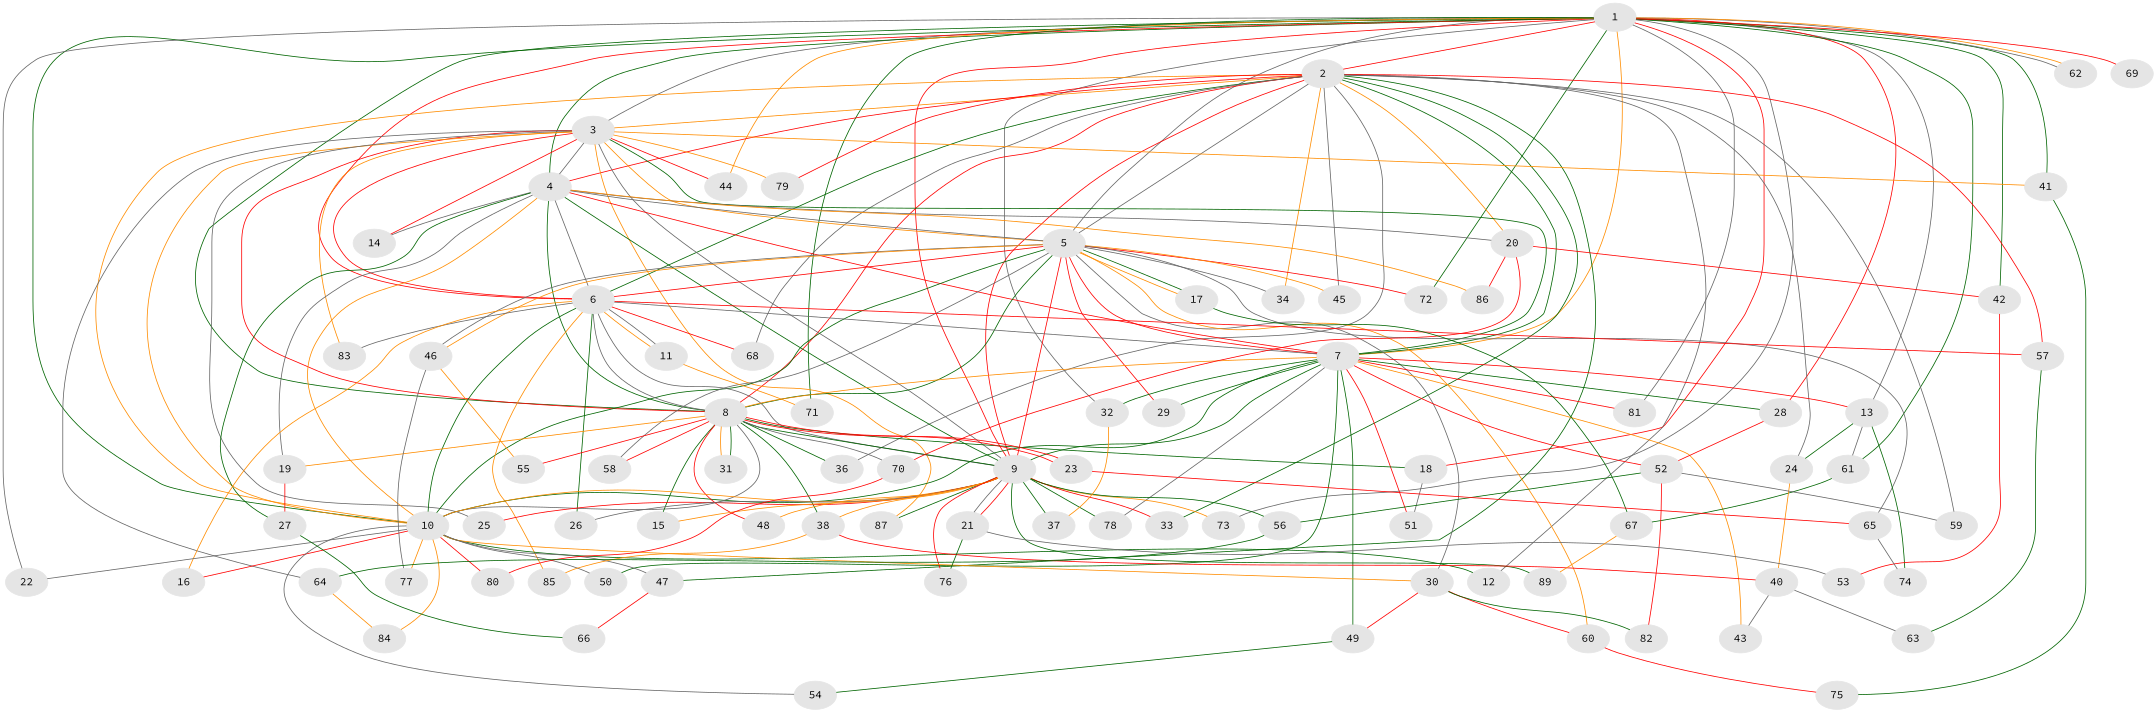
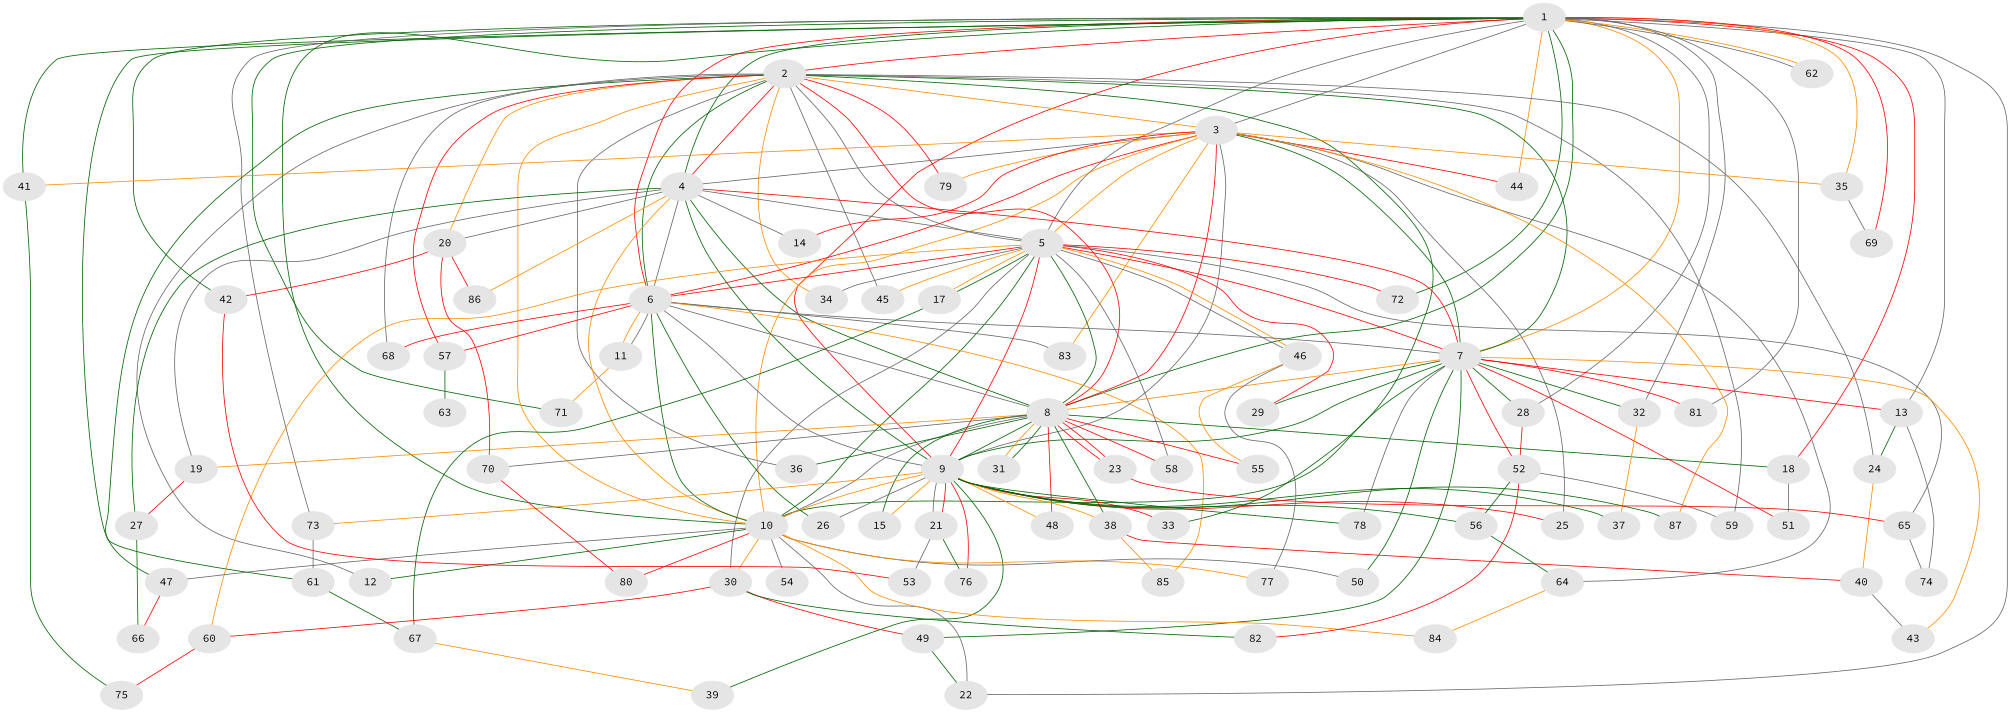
  graph {
    fontname="Source Code Pro"
    node [color=gray90 fontname="Source Code Pro" style=filled]
    edge [color=gray40 fontname="Source Code Pro"]
    1
    2
    3
    4
    5
    6
    7
    8
    9
    10
    13
    18
    22
    28
    32
+   35
    41
    42
    44
    61
    62
    69
    71
    72
    73
    81
    12
    20
    24
    33
    34
    36
    45
    47
    57
    59
    68
    79
    14
    25
    64
    83
    87
    19
    27
    86
    17
    29
    30
    46
    58
    60
    65
    11
-   16
    26
    85
    43
    49
    50
    51
    52
    78
    15
    23
    31
    38
    48
    55
    70
    21
    37
-   39 [label=89]
+   39
    56
    76
    54
    77
    80
    84
    74
    75
    53
    67
    40
    66
    63
    82
    1 -- 2 [color=red]
    1 -- 3
    1 -- 4 [color=darkgreen]
    1 -- 5
    1 -- 6 [color=red]
    1 -- 7 [color=darkorange]
    1 -- 8 [color=darkgreen]
    1 -- 9 [color=red]
    1 -- 10 [color=darkgreen]
    1 -- 13
    1 -- 18 [color=red]
    1 -- 22
-   1 -- 28 [color=red]
+   1 -- 28
    1 -- 32
+   1 -- 35 [color=darkorange]
    1 -- 41 [color=darkgreen]
    1 -- 42 [color=darkgreen]
    1 -- 44 [color=darkorange]
    1 -- 61 [color=darkgreen]
    1 -- 62
    1 -- 62 [color=darkorange]
    1 -- 69 [color=red]
    1 -- 71 [color=darkgreen]
    1 -- 72 [color=darkgreen]
    1 -- 73
    1 -- 81
    2 -- 3 [color=darkorange]
    2 -- 4 [color=red]
    2 -- 5
    2 -- 6 [color=darkgreen]
    2 -- 7 [color=darkgreen]
    2 -- 8 [color=red]
-   2 -- 9 [color=red]
    2 -- 10 [color=darkorange]
    2 -- 12
    2 -- 20 [color=darkorange]
    2 -- 24
    2 -- 33 [color=darkgreen]
    2 -- 34 [color=darkorange]
    2 -- 36
    2 -- 45
    2 -- 47 [color=darkgreen]
    2 -- 57 [color=red]
    2 -- 59
    2 -- 68
    2 -- 79 [color=red]
    3 -- 4
    3 -- 5 [color=darkorange]
    3 -- 6 [color=red]
    3 -- 7 [color=darkgreen]
    3 -- 8 [color=red]
    3 -- 9
    3 -- 10 [color=darkorange]
+   3 -- 35 [color=darkorange]
    3 -- 41 [color=darkorange]
    3 -- 44 [color=red]
    3 -- 79 [color=darkorange]
    3 -- 14 [color=red]
    3 -- 25
    3 -- 64
    3 -- 83 [color=darkorange]
    3 -- 87 [color=darkorange]
    4 -- 5
    4 -- 6
    4 -- 7 [color=red]
    4 -- 8 [color=darkgreen]
    4 -- 9 [color=darkgreen]
    4 -- 10 [color=darkorange]
    4 -- 20
    4 -- 14
    4 -- 19
    4 -- 27 [color=darkgreen]
    4 -- 86 [color=darkorange]
    5 -- 6 [color=red]
    5 -- 7 [color=red]
    5 -- 8 [color=darkgreen]
    5 -- 9 [color=red]
    5 -- 10 [color=darkgreen]
    5 -- 72 [color=red]
    5 -- 34
    5 -- 45 [color=darkorange]
    5 -- 17 [color=darkorange]
    5 -- 17 [color=darkgreen]
    5 -- 29 [color=red]
    5 -- 30
    5 -- 46
    5 -- 46 [color=darkorange]
    5 -- 58
    5 -- 60 [color=darkorange]
    5 -- 65
    6 -- 7
    6 -- 8
    6 -- 9
    6 -- 10 [color=darkgreen]
    6 -- 57 [color=red]
    6 -- 68 [color=red]
    6 -- 83
    6 -- 11 [color=darkorange]
    6 -- 11
-   6 -- 16 [color=darkorange]
    6 -- 26 [color=darkgreen]
    6 -- 85 [color=darkorange]
    7 -- 8 [color=darkorange]
    7 -- 9 [color=darkgreen]
    7 -- 10 [color=darkgreen]
    7 -- 13 [color=red]
    7 -- 28 [color=darkgreen]
    7 -- 32 [color=darkgreen]
    7 -- 81 [color=red]
    7 -- 29 [color=darkgreen]
    7 -- 43 [color=darkorange]
    7 -- 49 [color=darkgreen]
    7 -- 50 [color=darkgreen]
    7 -- 51 [color=red]
    7 -- 52 [color=red]
    7 -- 78
    8 -- 9 [color=darkgreen]
    8 -- 10
    8 -- 18 [color=darkgreen]
    8 -- 36 [color=darkgreen]
    8 -- 19 [color=darkorange]
    8 -- 58 [color=red]
    8 -- 15 [color=darkgreen]
    8 -- 23 [color=red]
    8 -- 23 [color=red]
    8 -- 31 [color=darkorange]
    8 -- 31 [color=darkgreen]
    8 -- 38 [color=darkgreen]
    8 -- 48 [color=red]
    8 -- 55 [color=red]
    8 -- 70
    9 -- 10 [color=darkorange]
    9 -- 73 [color=darkorange]
    9 -- 33 [color=red]
    9 -- 25 [color=red]
    9 -- 87 [color=darkgreen]
    9 -- 26
    9 -- 78 [color=darkgreen]
    9 -- 15 [color=darkorange]
    9 -- 38 [color=darkorange]
    9 -- 48 [color=darkorange]
    9 -- 21
    9 -- 21 [color=red]
    9 -- 37 [color=darkgreen]
    9 -- 39 [color=darkgreen]
    9 -- 56 [color=darkgreen]
    9 -- 76 [color=red]
    10 -- 22
    10 -- 12 [color=darkgreen]
    10 -- 47
    10 -- 30 [color=darkorange]
-   10 -- 16 [color=red]
    10 -- 50
    10 -- 54
    10 -- 77 [color=darkorange]
    10 -- 80 [color=red]
    10 -- 84 [color=darkorange]
-   13 -- 61
+   73 -- 61
    13 -- 24 [color=darkgreen]
-   13 -- 74 [color=darkgreen]
+   13 -- 74
    18 -- 51
    28 -- 52 [color=red]
    32 -- 37 [color=darkorange]
+   35 -- 69
    41 -- 75 [color=darkgreen]
    42 -- 53 [color=red]
    61 -- 67 [color=darkgreen]
    20 -- 42 [color=red]
    20 -- 86 [color=red]
    20 -- 70 [color=red]
    24 -- 40 [color=darkorange]
    47 -- 66 [color=red]
    57 -- 63 [color=darkgreen]
    64 -- 84 [color=darkorange]
    19 -- 27 [color=red]
    27 -- 66 [color=darkgreen]
    17 -- 67 [color=darkgreen]
    30 -- 60 [color=red]
    30 -- 49 [color=red]
    30 -- 82 [color=darkgreen]
    46 -- 55 [color=darkorange]
    46 -- 77
    60 -- 75 [color=red]
    65 -- 74
    11 -- 71 [color=darkorange]
-   49 -- 54 [color=darkgreen]
+   49 -- 22 [color=darkgreen]
    52 -- 59
    52 -- 56 [color=darkgreen]
    52 -- 82 [color=red]
    23 -- 65 [color=red]
    38 -- 85 [color=darkorange]
    38 -- 40 [color=red]
    70 -- 80 [color=red]
    21 -- 76 [color=darkgreen]
    21 -- 53
    56 -- 64 [color=darkgreen]
    67 -- 39 [color=darkorange]
    40 -- 43
-   40 -- 63
  }
